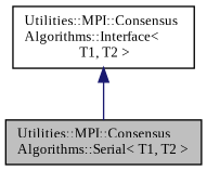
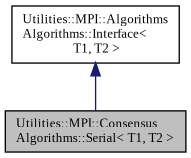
  digraph {
    fontname="Liberation Serif"
    node [color=black fontname="Liberation Serif" fontsize=10 shape=record style=filled]
    n1 [fillcolor=grey75 fontcolor=black height=0.2 label="Utilities::MPI::Consensus\lAlgorithms::Serial\< T1, T2 \>" width=0.4]
-   n2 [fillcolor=white height=0.2 label="Utilities::MPI::Consensus\lAlgorithms::Interface\<\l T1, T2 \>" width=0.4]
+   n2 [fillcolor=white height=0.2 label="Utilities::MPI::Algorithms\lAlgorithms::Interface\<\l T1, T2 \>" width=0.4]
    n2 -> n1 [color=midnightblue dir=back fontname="Liberation Serif" fontsize=10 labelfontname=Helvetica labelfontsize=10 style=solid]
  }
